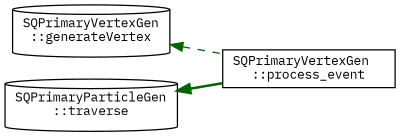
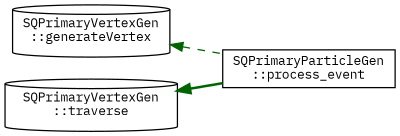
  digraph {
    fontname="IBM Plex Mono"
    rankdir=LR
    node [color=black fillcolor=white fontname="IBM Plex Mono" fontsize=10 shape=cylinder style=filled]
    edge [color=darkgreen dir=back fontname="IBM Plex Mono" fontsize=10 labelfontname=FreeSans labelfontsize=10]
    n1 [fontcolor=black height=0.2 label="SQPrimaryVertexGen\l::generateVertex" width=0.4]
-   n2 [height=0.2 label="SQPrimaryVertexGen\l::process_event" shape=box width=0.4]
-   n3 [height=0.2 label="SQPrimaryParticleGen\l::traverse" width=0.4]
+   n2 [height=0.2 label="SQPrimaryParticleGen\l::process_event" shape=box width=0.4]
+   n3 [height=0.2 label="SQPrimaryVertexGen\l::traverse" width=0.4]
    n1 -> n2 [style=dashed]
    n3 -> n2 [style=bold]
  }
